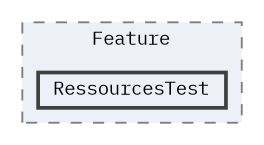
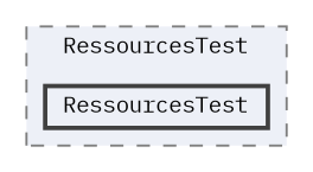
  digraph {
    compound=true
    fontname="IBM Plex Mono"
    n1 [color=grey25 fillcolor="#edf0f7" fontname="IBM Plex Mono" fontsize=10 height=0.2 label=RessourcesTest shape=box style="filled,bold" width=0.4]
    subgraph cluster_1 {
      bgcolor="#edf0f7"
      fontsize=10
-     label=Feature
+     label=RessourcesTest
      pencolor=grey50
      style="filled,dashed"
      n1
    }
  }
